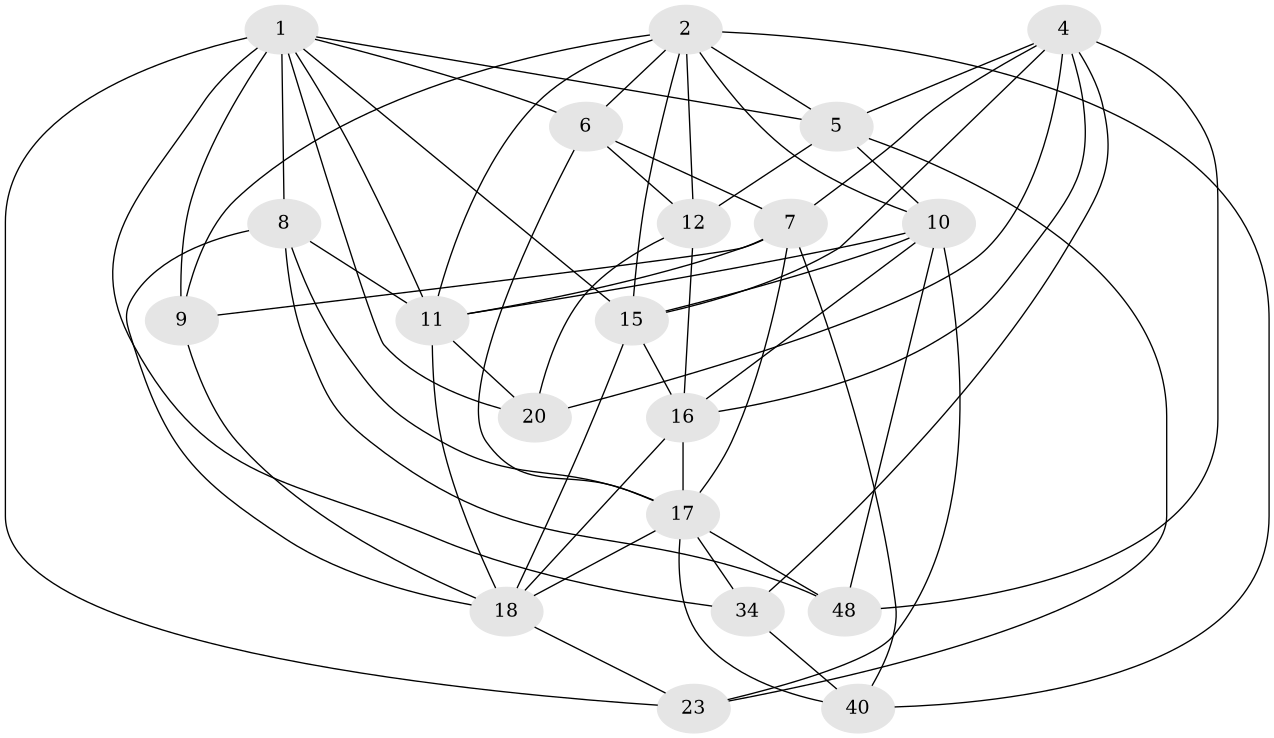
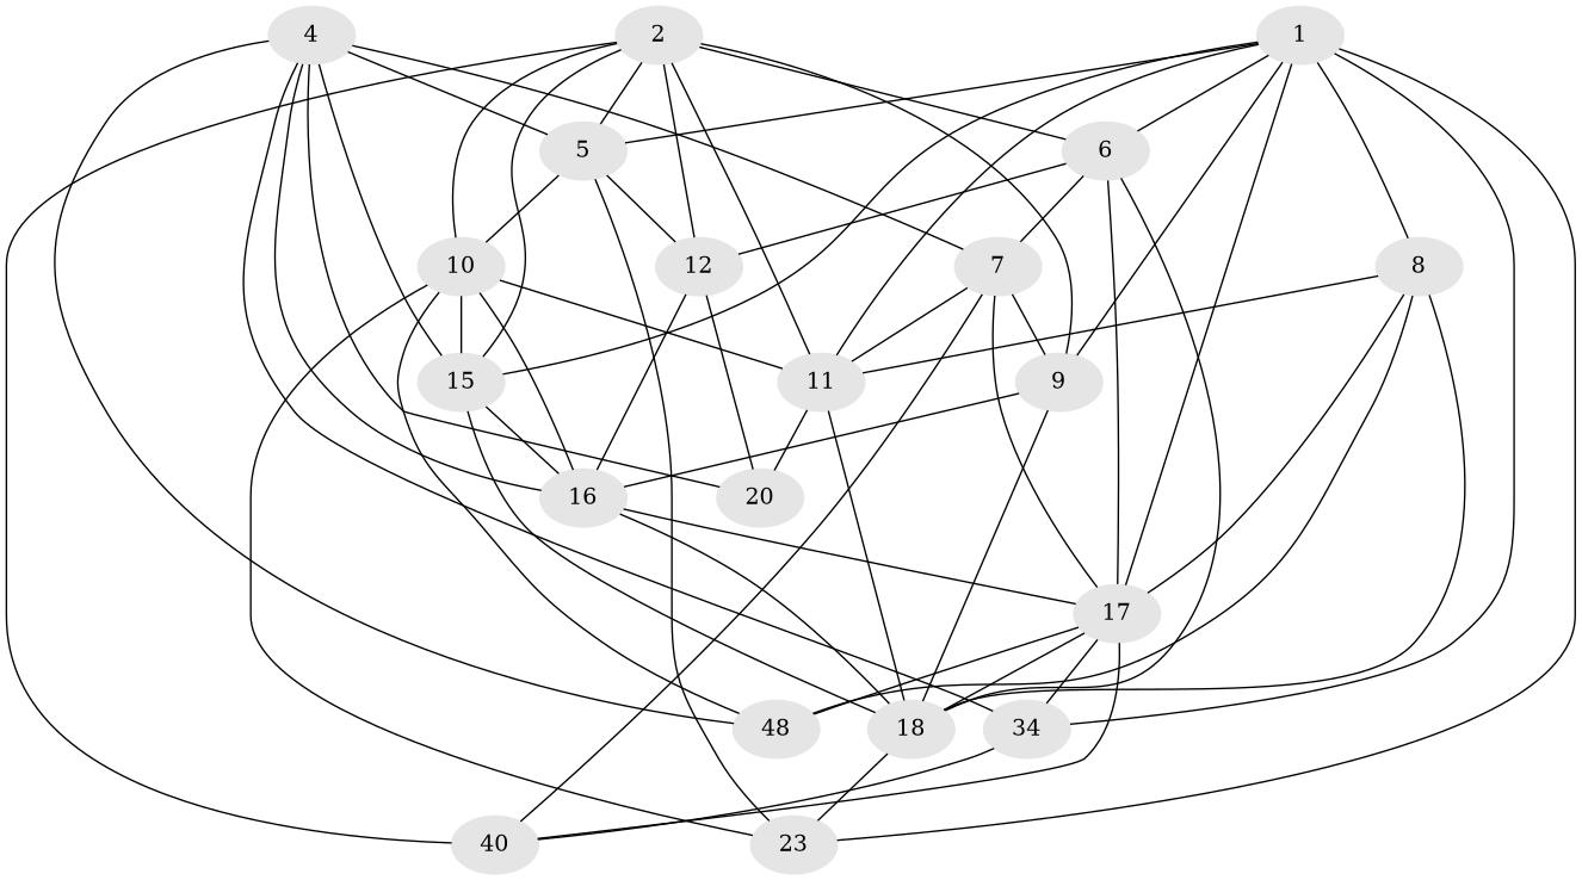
  graph {
    node [color=gray90 style=filled]
    1 [super="+4+19"]
    5 [super="+27+49"]
    6 [super="+25+35"]
    9 [super="+32"]
    11 [super="+46+13"]
    15 [super="+44"]
    20 [super="+38"]
    23 [super="+50"]
    34
    8 [super="+28"]
    10 [super="+42"]
    12 [super="+14"]
    7 [super="+51+39"]
    17 [super="+31+22"]
    18 [super="+24"]
    16 [super="+29+30"]
    40
    2 [super="+52+41"]
    48
    n20 [label=4 super="+21"]
    1 -- 5
    1 -- 6
    1 -- 9 [weight=2]
    1 -- 11 [weight=2]
    1 -- 15
-   1 -- 20 [weight=2]
+   1 -- 17 [weight=2]
    1 -- 23 [weight=2]
    1 -- 34
    1 -- 8 [weight=2]
    5 -- 23 [weight=2]
    5 -- 10
    5 -- 12 [weight=2]
    6 -- 12
    6 -- 7
    6 -- 17
+   6 -- 18
    9 -- 18
+   9 -- 16
    11 -- 20
    11 -- 18
    15 -- 18
    15 -- 16
    34 -- 40
    8 -- 11
    8 -- 17
    8 -- 18
    8 -- 48
    10 -- 11
    10 -- 15
    10 -- 23
    10 -- 16 [weight=2]
    10 -- 48
    12 -- 20
    12 -- 16
    7 -- 9
    7 -- 11
    7 -- 17
    7 -- 40
    17 -- 34
    17 -- 18
    17 -- 40
    17 -- 48
    18 -- 23
    16 -- 17 [weight=2]
    16 -- 18
    2 -- 5
    2 -- 6
    2 -- 9
    2 -- 11
    2 -- 15
    2 -- 10
    2 -- 12
    2 -- 40
    n20 -- 5
    n20 -- 15
    n20 -- 20 [weight=2]
    n20 -- 34
    n20 -- 7
    n20 -- 16
    n20 -- 48
  }
